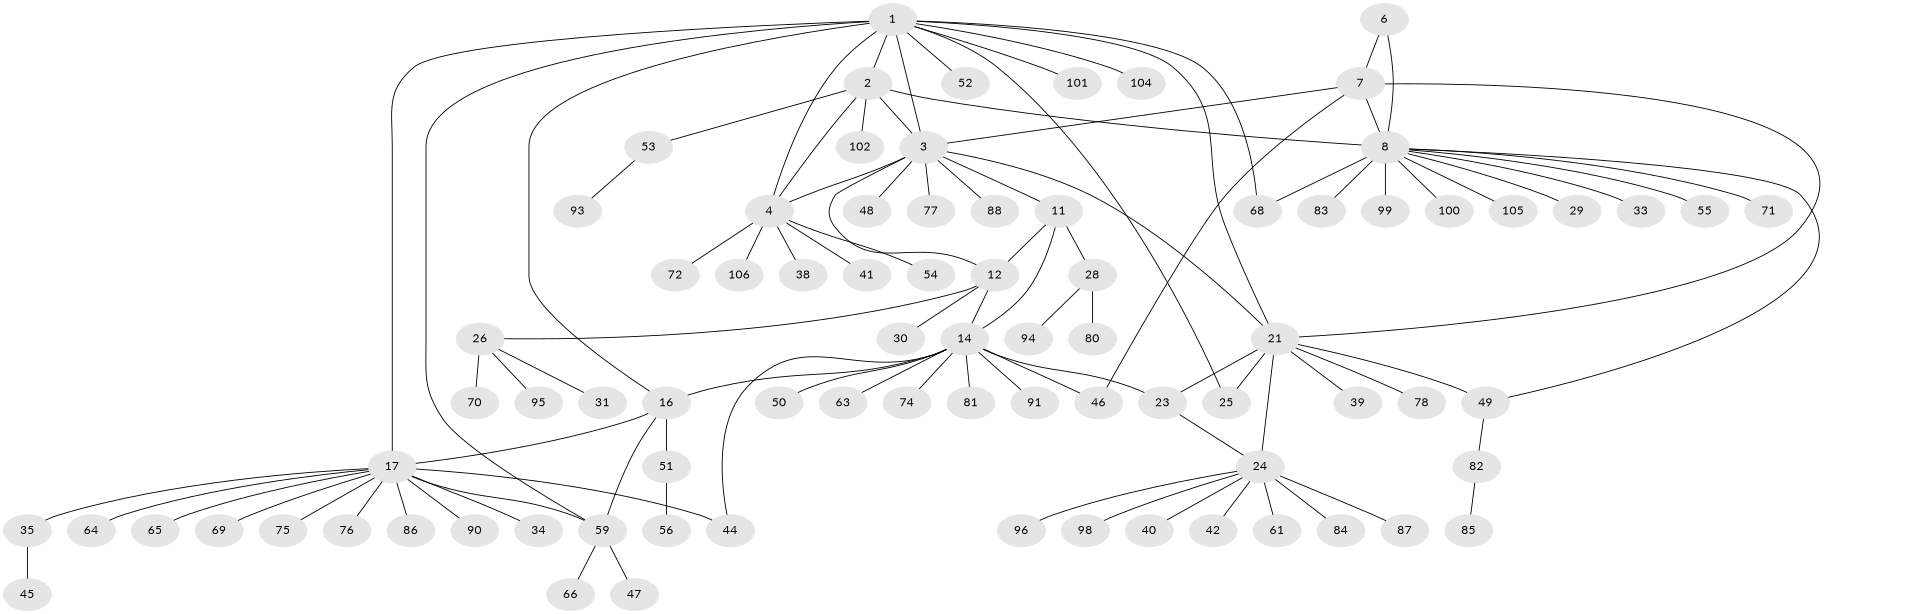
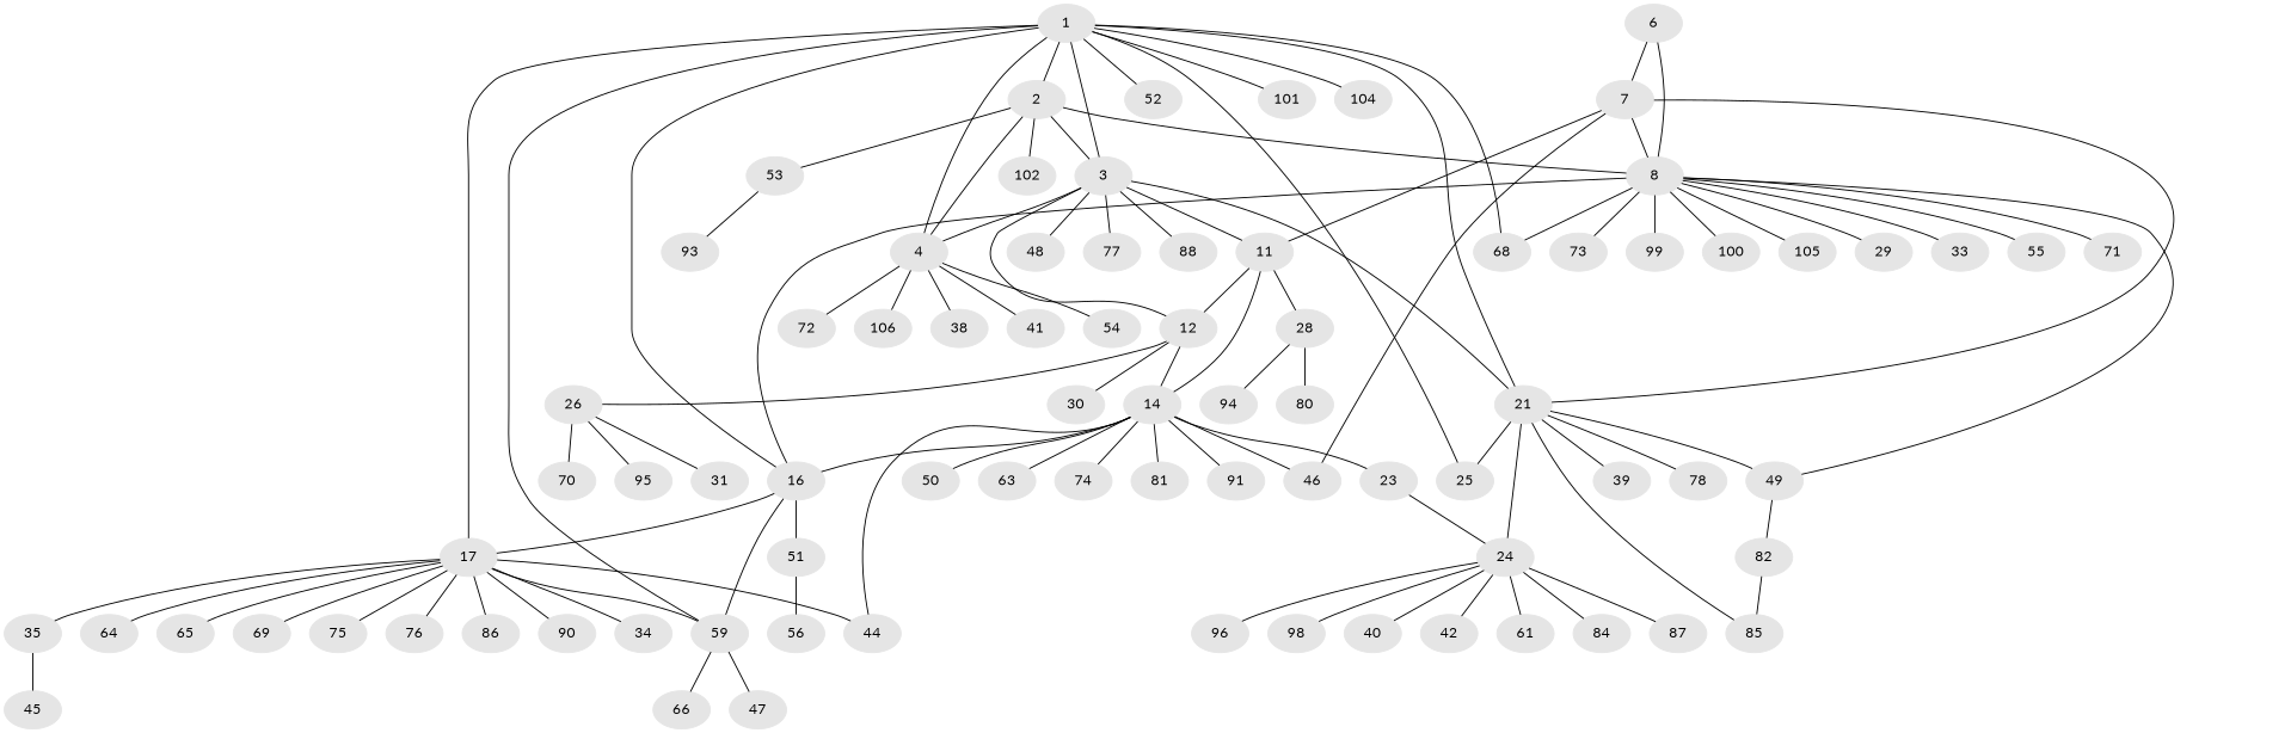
  graph {
    fontname=Lato
    node [color=gray90 fontname=Lato style=filled]
    edge [fontname=Lato]
    1 [super="+18"]
    2 [super="+5"]
    3 [super="+58"]
    4 [super="+62"]
    16 [super="+79"]
    17 [super="+20"]
    n7 [label=59 super="+32"]
    21 [super="+22"]
    n9 [label=25]
    52
    68 [super="+103"]
    101
    104
    8 [super="+10"]
    53 [super="+73"]
    102
    11 [super="+37"]
    12 [super="+13"]
    48
    77
    88
    38
    41
    54
    72
    106
    51 [super="+89"]
    44
    34
    35
    64
    65
    69
    75
    76
    86
    90
    47
    66
    49
    23
    24 [super="+25"]
    39 [super="+67"]
    78
    29
    33 [super="+59"]
    55
    71
-   83
+   83 [label=73]
    99
    100
    105
    93
    14 [super="+15"]
    28
    26 [super="+43"]
    30
    6 [super="+97"]
    7 [super="+9"]
    46
    82 [super="+92"]
    50
    63
    74
    81
    91
    80
    94
    31
    70
    95
    56
    45 [super="+57"]
    40
    42 [super="+60"]
    61
    84
    87
    96
    98
    85
    1 -- 2 [weight=2]
    1 -- 3
    1 -- 4
    1 -- 16
    1 -- 17 [weight=2]
    1 -- n7
    1 -- 21
    1 -- n9
    1 -- 52
    1 -- 68
    1 -- 101
    1 -- 104
    2 -- 3 [weight=2]
    2 -- 4 [weight=2]
    2 -- 8
    2 -- 53
    2 -- 102
    3 -- 4
    3 -- 21
    3 -- 11
    3 -- 12
    3 -- 48
    3 -- 77
    3 -- 88
    4 -- 38
    4 -- 41
    4 -- 54
    4 -- 72
    4 -- 106
    16 -- 17 [weight=2]
    16 -- n7
    16 -- 51
    17 -- n7 [weight=2]
    17 -- 44
    17 -- 34
    17 -- 35
    17 -- 64
    17 -- 65
    17 -- 69
    17 -- 75
    17 -- 76
    17 -- 86
    17 -- 90
    n7 -- 47
    n7 -- 66
    21 -- n9
    21 -- 49
-   21 -- 23 [weight=2]
+   21 -- 85 [weight=2]
    21 -- 24 [weight=4]
    21 -- 39
    21 -- 78
+   8 -- 16 [weight=2]
    8 -- 68
    8 -- 49
    8 -- 29
    8 -- 33
    8 -- 55
    8 -- 71
    8 -- 83
    8 -- 99
    8 -- 100
    8 -- 105
    53 -- 93
    11 -- 12 [weight=2]
    11 -- 14 [weight=2]
    11 -- 28
    12 -- 14 [weight=4]
    12 -- 26
    12 -- 30
    51 -- 56
    35 -- 45
    49 -- 82
    23 -- 24 [weight=2]
    24 -- 40
    24 -- 42
    24 -- 61
    24 -- 84
    24 -- 87
    24 -- 96
    24 -- 98
    14 -- 16
    14 -- 44
    14 -- 23
    14 -- 46
    14 -- 50
    14 -- 63
    14 -- 74
    14 -- 81
    14 -- 91
    28 -- 80
    28 -- 94
    26 -- 31
    26 -- 70
    26 -- 95
    6 -- 8 [weight=2]
    6 -- 7 [weight=2]
    7 -- 21
    7 -- 8 [weight=4]
-   7 -- 3
+   7 -- 11
    7 -- 46
    82 -- 85
  }
